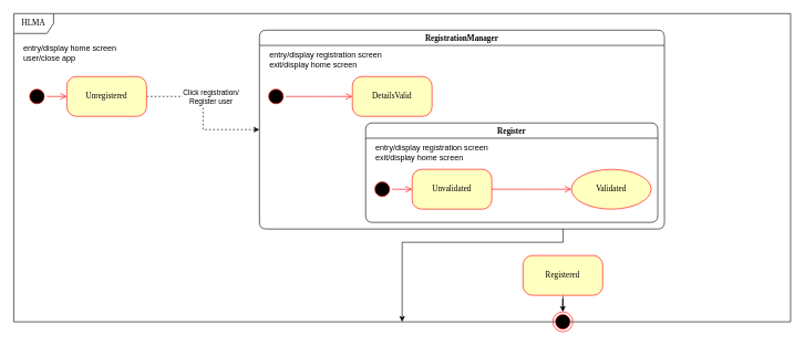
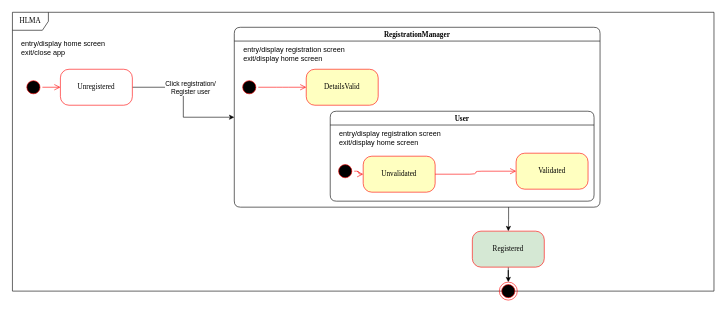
  <mxCell id="0" />
  <mxCell id="1" parent="0" />
  <mxCell id="2" value="HLMA" style="shape=umlFrame;whiteSpace=wrap;html=1;rounded=1;shadow=0;comic=0;labelBackgroundColor=none;strokeWidth=1;fontFamily=Verdana;fontSize=12;align=center;" parent="1" vertex="1"><mxGeometry x="20" y="20" width="1170" height="465" as="geometry" /></mxCell>
  <mxCell id="3" value="" style="ellipse;html=1;shape=startState;fillColor=#000000;strokeColor=#ff0000;rounded=1;shadow=0;comic=0;labelBackgroundColor=none;fontFamily=Verdana;fontSize=12;fontColor=#000000;align=center;direction=south;" parent="1" vertex="1"><mxGeometry x="40" y="130" width="30" height="30" as="geometry" /></mxCell>
  <mxCell id="4" style="edgeStyle=orthogonalEdgeStyle;rounded=0;orthogonalLoop=1;jettySize=auto;html=1;entryX=0.5;entryY=0;entryDx=0;entryDy=0;" edge="1" parent="1" source="5" target="17"><mxGeometry relative="1" as="geometry" /></mxCell>
- <mxCell id="5" value="Registered" style="rounded=1;whiteSpace=wrap;html=1;arcSize=24;fillColor=#ffffc0;strokeColor=#ff0000;shadow=0;comic=0;labelBackgroundColor=none;fontFamily=Verdana;fontSize=12;fontColor=#000000;align=center;" parent="1" vertex="1"><mxGeometry x="787" y="385" width="120" height="60" as="geometry" /></mxCell>
- <mxCell id="6" style="edgeStyle=orthogonalEdgeStyle;rounded=0;orthogonalLoop=1;jettySize=auto;html=1;entryX=0;entryY=0.5;entryDx=0;entryDy=0;dashed=1;" edge="1" parent="1" source="8" target="12"><mxGeometry relative="1" as="geometry" /></mxCell>
+ <mxCell id="5" value="Registered" style="rounded=1;whiteSpace=wrap;html=1;arcSize=24;fillColor=#d5e8d4;strokeColor=#ff0000;shadow=0;comic=0;labelBackgroundColor=none;fontFamily=Verdana;fontSize=12;fontColor=#000000;align=center;" parent="1" vertex="1"><mxGeometry x="787" y="385" width="120" height="60" as="geometry" /></mxCell>
+ <mxCell id="6" style="edgeStyle=orthogonalEdgeStyle;rounded=0;orthogonalLoop=1;jettySize=auto;html=1;entryX=0;entryY=0.5;entryDx=0;entryDy=0;" edge="1" parent="1" source="8" target="12"><mxGeometry relative="1" as="geometry" /></mxCell>
  <mxCell id="7" value="Click registration/&lt;br&gt;Register user" style="edgeLabel;html=1;align=center;verticalAlign=middle;resizable=0;points=[];" vertex="1" connectable="0" parent="6"><mxGeometry x="-0.208" y="-2" relative="1" as="geometry"><mxPoint x="13" y="-2" as="offset" /></mxGeometry></mxCell>
- <mxCell id="8" value="Unregistered" style="rounded=1;whiteSpace=wrap;html=1;arcSize=24;fillColor=#ffffc0;strokeColor=#ff0000;shadow=0;comic=0;labelBackgroundColor=none;fontFamily=Verdana;fontSize=12;fontColor=#000000;align=center;" parent="1" vertex="1"><mxGeometry x="100" y="115" width="120" height="60" as="geometry" /></mxCell>
+ <mxCell id="8" value="Unregistered" style="rounded=1;whiteSpace=wrap;html=1;arcSize=24;fillColor=#ffffff;strokeColor=#ff0000;shadow=0;comic=0;labelBackgroundColor=none;fontFamily=Verdana;fontSize=12;fontColor=#000000;align=center;" parent="1" vertex="1"><mxGeometry x="100" y="115" width="120" height="60" as="geometry" /></mxCell>
  <mxCell id="9" style="edgeStyle=orthogonalEdgeStyle;html=1;labelBackgroundColor=none;endArrow=open;endSize=8;strokeColor=#ff0000;fontFamily=Verdana;fontSize=12;align=left;" parent="1" source="3" target="8" edge="1"><mxGeometry relative="1" as="geometry" /></mxCell>
- <mxCell id="10" value="entry/display home screen&lt;br&gt;&lt;div style=&quot;text-align: left;&quot;&gt;&lt;span style=&quot;background-color: initial;&quot;&gt;user/close app&lt;/span&gt;&lt;/div&gt;" style="text;html=1;strokeColor=none;fillColor=none;align=center;verticalAlign=middle;whiteSpace=wrap;rounded=0;" vertex="1" parent="1"><mxGeometry x="30" y="65" width="150" height="30" as="geometry" /></mxCell>
- <mxCell id="11" style="edgeStyle=orthogonalEdgeStyle;rounded=0;orthogonalLoop=1;jettySize=auto;html=1;exitX=0.75;exitY=1;exitDx=0;exitDy=0;" edge="1" parent="1" source="12" target="2"><mxGeometry relative="1" as="geometry"><mxPoint x="760" y="245" as="sourcePoint" /></mxGeometry></mxCell>
+ <mxCell id="10" value="entry/display home screen&lt;br&gt;&lt;div style=&quot;text-align: left;&quot;&gt;&lt;span style=&quot;background-color: initial;&quot;&gt;exit/close app&lt;/span&gt;&lt;/div&gt;" style="text;html=1;strokeColor=none;fillColor=none;align=center;verticalAlign=middle;whiteSpace=wrap;rounded=0;" vertex="1" parent="1"><mxGeometry x="30" y="65" width="150" height="30" as="geometry" /></mxCell>
+ <mxCell id="11" style="edgeStyle=orthogonalEdgeStyle;rounded=0;orthogonalLoop=1;jettySize=auto;html=1;entryX=0.5;entryY=0;entryDx=0;entryDy=0;exitX=0.75;exitY=1;exitDx=0;exitDy=0;" edge="1" parent="1" source="12" target="5"><mxGeometry relative="1" as="geometry"><mxPoint x="760" y="245" as="sourcePoint" /></mxGeometry></mxCell>
  <mxCell id="12" value="RegistrationManager" style="swimlane;whiteSpace=wrap;html=1;rounded=1;shadow=0;comic=0;labelBackgroundColor=none;strokeWidth=1;fontFamily=Verdana;fontSize=12;align=center;" vertex="1" parent="1"><mxGeometry x="390" y="45" width="610" height="300" as="geometry"><mxRectangle x="590" y="60" width="110" height="30" as="alternateBounds" /></mxGeometry></mxCell>
  <mxCell id="13" style="edgeStyle=elbowEdgeStyle;html=1;labelBackgroundColor=none;endArrow=open;endSize=8;strokeColor=#ff0000;fontFamily=Verdana;fontSize=12;align=left;entryX=0;entryY=0.5;entryDx=0;entryDy=0;" edge="1" parent="12" source="14" target="16"><mxGeometry relative="1" as="geometry"><mxPoint x="70" y="100" as="targetPoint" /></mxGeometry></mxCell>
  <mxCell id="14" value="" style="ellipse;html=1;shape=startState;fillColor=#000000;strokeColor=#ff0000;rounded=1;shadow=0;comic=0;labelBackgroundColor=none;fontFamily=Verdana;fontSize=12;fontColor=#000000;align=center;direction=south;" vertex="1" parent="12"><mxGeometry x="10" y="85" width="30" height="30" as="geometry" /></mxCell>
  <mxCell id="15" value="entry/display registration screen&lt;br&gt;&lt;div style=&quot;text-align: left;&quot;&gt;&lt;span style=&quot;background-color: initial;&quot;&gt;exit/display home screen&lt;/span&gt;&lt;/div&gt;" style="text;html=1;strokeColor=none;fillColor=none;align=center;verticalAlign=middle;whiteSpace=wrap;rounded=0;" vertex="1" parent="12"><mxGeometry x="10" y="30" width="180" height="30" as="geometry" /></mxCell>
- <mxCell id="16" value="DetailsValid" style="rounded=1;whiteSpace=wrap;html=1;arcSize=24;fillColor=#ffffc0;strokeColor=#ff0000;shadow=0;comic=0;labelBackgroundColor=none;fontFamily=Verdana;fontSize=12;fontColor=#000000;align=center;" vertex="1" parent="12"><mxGeometry x="140" y="70" width="120" height="60" as="geometry" /></mxCell>
+ <mxCell id="16" value="DetailsValid" style="rounded=1;whiteSpace=wrap;html=1;arcSize=24;fillColor=#ffffc0;strokeColor=#ff0000;shadow=0;comic=0;labelBackgroundColor=none;fontFamily=Verdana;fontSize=12;fontColor=#000000;align=center;" vertex="1" parent="12"><mxGeometry x="120" y="70" width="120" height="60" as="geometry" /></mxCell>
  <mxCell id="17" value="" style="ellipse;html=1;shape=endState;fillColor=#000000;strokeColor=#ff0000;rounded=1;shadow=0;comic=0;labelBackgroundColor=none;fontFamily=Verdana;fontSize=12;fontColor=#000000;align=center;" vertex="1" parent="1"><mxGeometry x="832" y="470" width="30" height="30" as="geometry" /></mxCell>
- <mxCell id="18" value="Register" style="swimlane;whiteSpace=wrap;html=1;rounded=1;shadow=0;comic=0;labelBackgroundColor=none;strokeWidth=1;fontFamily=Verdana;fontSize=12;align=center;" vertex="1" parent="1"><mxGeometry x="550" y="185" width="440" height="150" as="geometry"><mxRectangle x="590" y="60" width="110" height="30" as="alternateBounds" /></mxGeometry></mxCell>
- <mxCell id="19" value="Unvalidated" style="rounded=1;whiteSpace=wrap;html=1;arcSize=24;fillColor=#ffffc0;strokeColor=#ff0000;shadow=0;comic=0;labelBackgroundColor=none;fontFamily=Verdana;fontSize=12;fontColor=#000000;align=center;" vertex="1" parent="18"><mxGeometry x="70" y="70" width="120" height="60" as="geometry" /></mxCell>
+ <mxCell id="18" value="User" style="swimlane;whiteSpace=wrap;html=1;rounded=1;shadow=0;comic=0;labelBackgroundColor=none;strokeWidth=1;fontFamily=Verdana;fontSize=12;align=center;" vertex="1" parent="1"><mxGeometry x="550" y="185" width="440" height="150" as="geometry"><mxRectangle x="590" y="60" width="110" height="30" as="alternateBounds" /></mxGeometry></mxCell>
+ <mxCell id="19" value="Unvalidated" style="rounded=1;whiteSpace=wrap;html=1;arcSize=24;fillColor=#ffffc0;strokeColor=#ff0000;shadow=0;comic=0;labelBackgroundColor=none;fontFamily=Verdana;fontSize=12;fontColor=#000000;align=center;" vertex="1" parent="18"><mxGeometry x="55" y="75" width="120" height="60" as="geometry" /></mxCell>
  <mxCell id="20" style="edgeStyle=elbowEdgeStyle;html=1;labelBackgroundColor=none;endArrow=open;endSize=8;strokeColor=#ff0000;fontFamily=Verdana;fontSize=12;align=left;" edge="1" parent="18" source="21" target="19"><mxGeometry relative="1" as="geometry" /></mxCell>
  <mxCell id="21" value="" style="ellipse;html=1;shape=startState;fillColor=#000000;strokeColor=#ff0000;rounded=1;shadow=0;comic=0;labelBackgroundColor=none;fontFamily=Verdana;fontSize=12;fontColor=#000000;align=center;direction=south;" vertex="1" parent="18"><mxGeometry x="10" y="85" width="30" height="30" as="geometry" /></mxCell>
  <mxCell id="22" value="entry/display registration screen&lt;br&gt;&lt;div style=&quot;text-align: left;&quot;&gt;&lt;span style=&quot;background-color: initial;&quot;&gt;exit/display home screen&lt;/span&gt;&lt;/div&gt;" style="text;html=1;strokeColor=none;fillColor=none;align=center;verticalAlign=middle;whiteSpace=wrap;rounded=0;" vertex="1" parent="18"><mxGeometry x="10" y="30" width="180" height="30" as="geometry" /></mxCell>
- <mxCell id="23" value="Validated" style="ellipse;whiteSpace=wrap;html=1;arcSize=24;fillColor=#ffffc0;strokeColor=#ff0000;shadow=0;comic=0;labelBackgroundColor=none;fontFamily=Verdana;fontSize=12;fontColor=#000000;align=center;" vertex="1" parent="18"><mxGeometry x="310" y="70" width="120" height="60" as="geometry" /></mxCell>
+ <mxCell id="23" value="Validated" style="rounded=1;whiteSpace=wrap;html=1;arcSize=24;fillColor=#ffffc0;strokeColor=#ff0000;shadow=0;comic=0;labelBackgroundColor=none;fontFamily=Verdana;fontSize=12;fontColor=#000000;align=center;" vertex="1" parent="18"><mxGeometry x="310" y="70" width="120" height="60" as="geometry" /></mxCell>
  <mxCell id="24" style="edgeStyle=elbowEdgeStyle;html=1;labelBackgroundColor=none;endArrow=open;endSize=8;strokeColor=#ff0000;fontFamily=Verdana;fontSize=12;align=left;entryX=0;entryY=0.5;entryDx=0;entryDy=0;" edge="1" parent="18" source="19" target="23"><mxGeometry relative="1" as="geometry"><mxPoint x="358" y="100" as="targetPoint" /><Array as="points" /></mxGeometry></mxCell>
